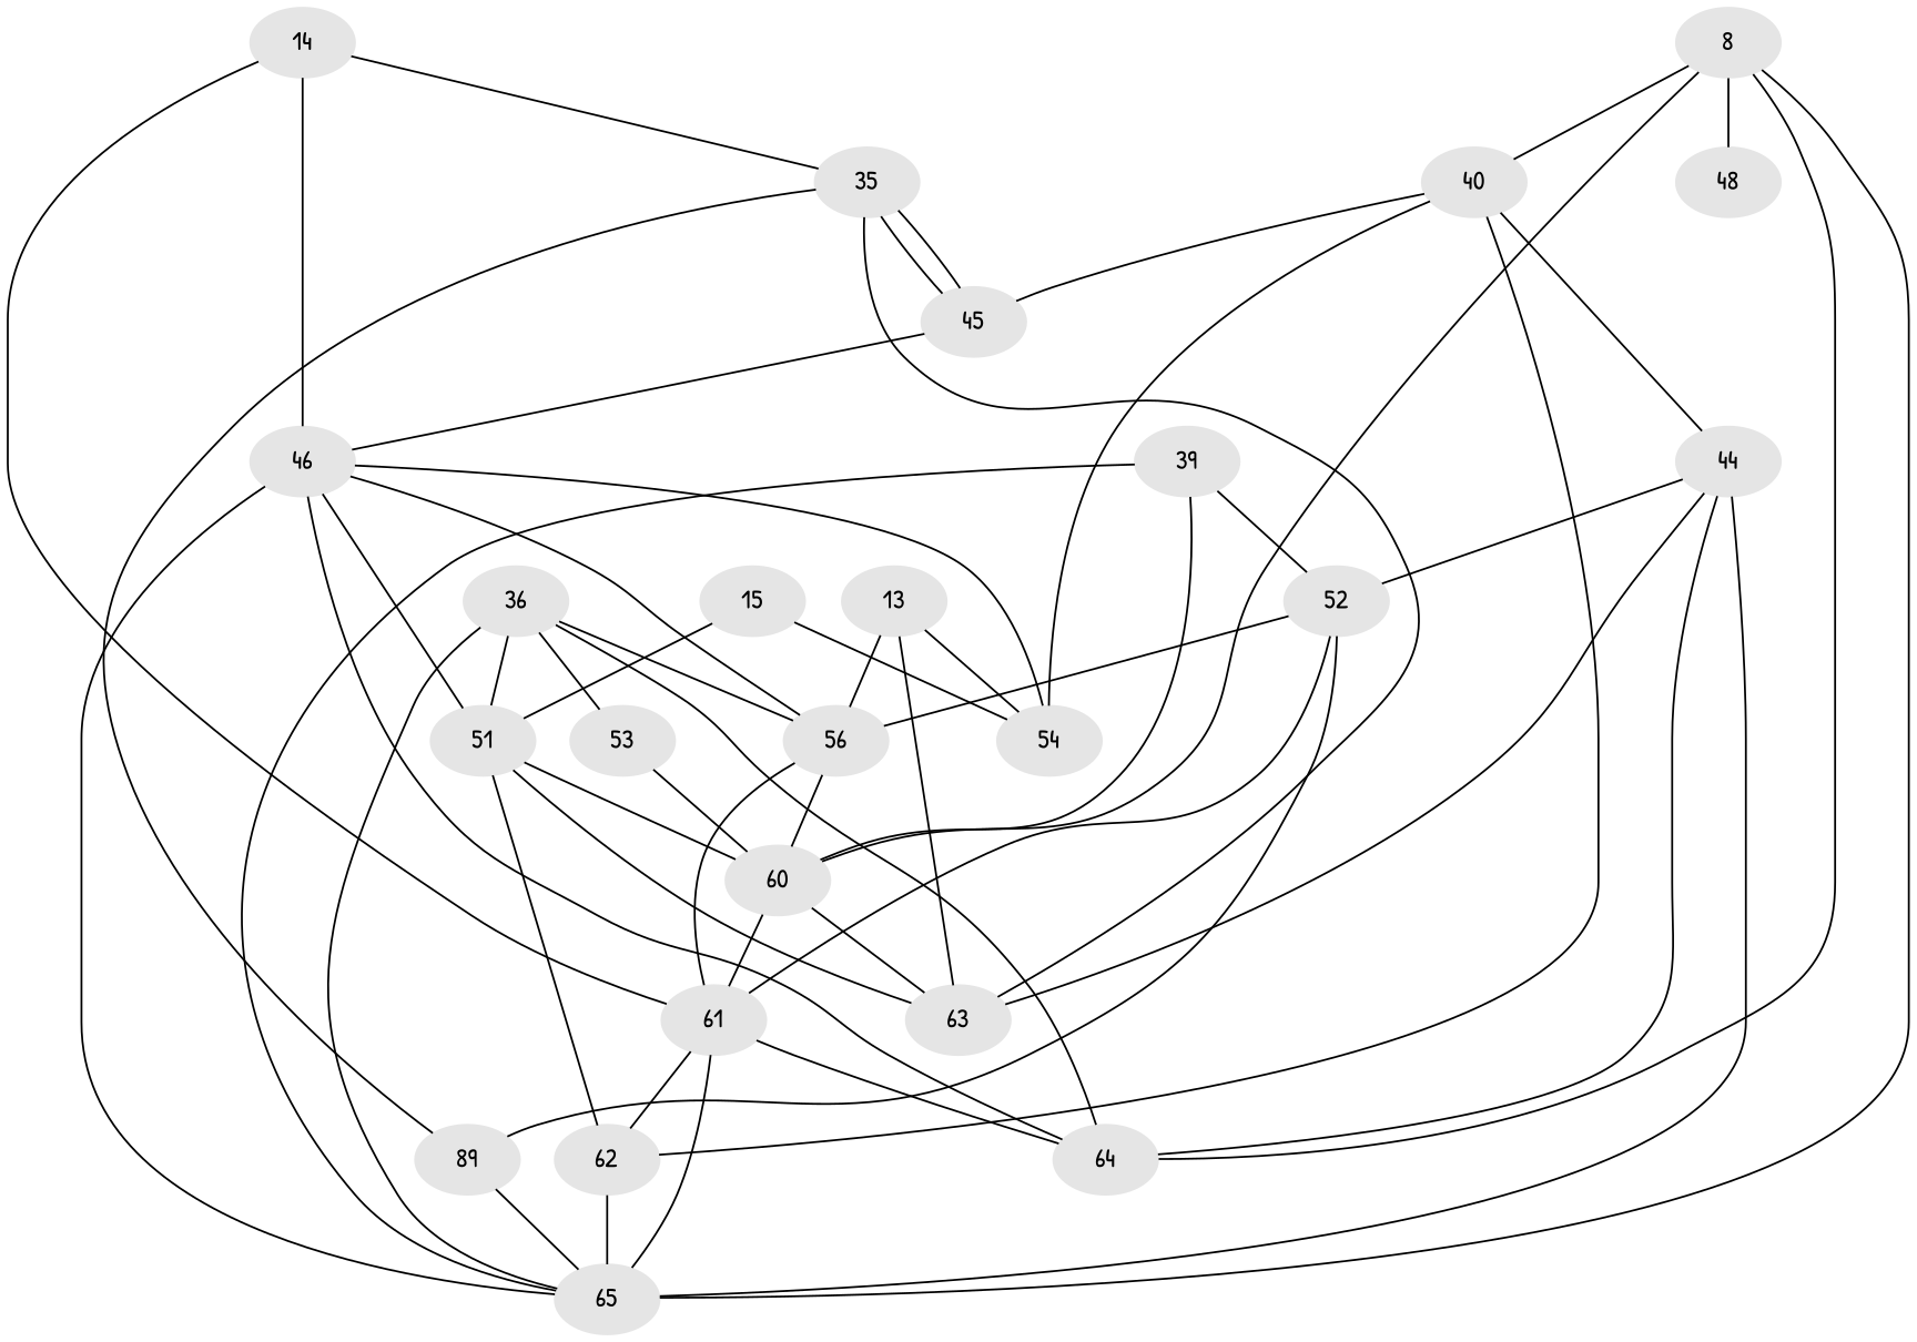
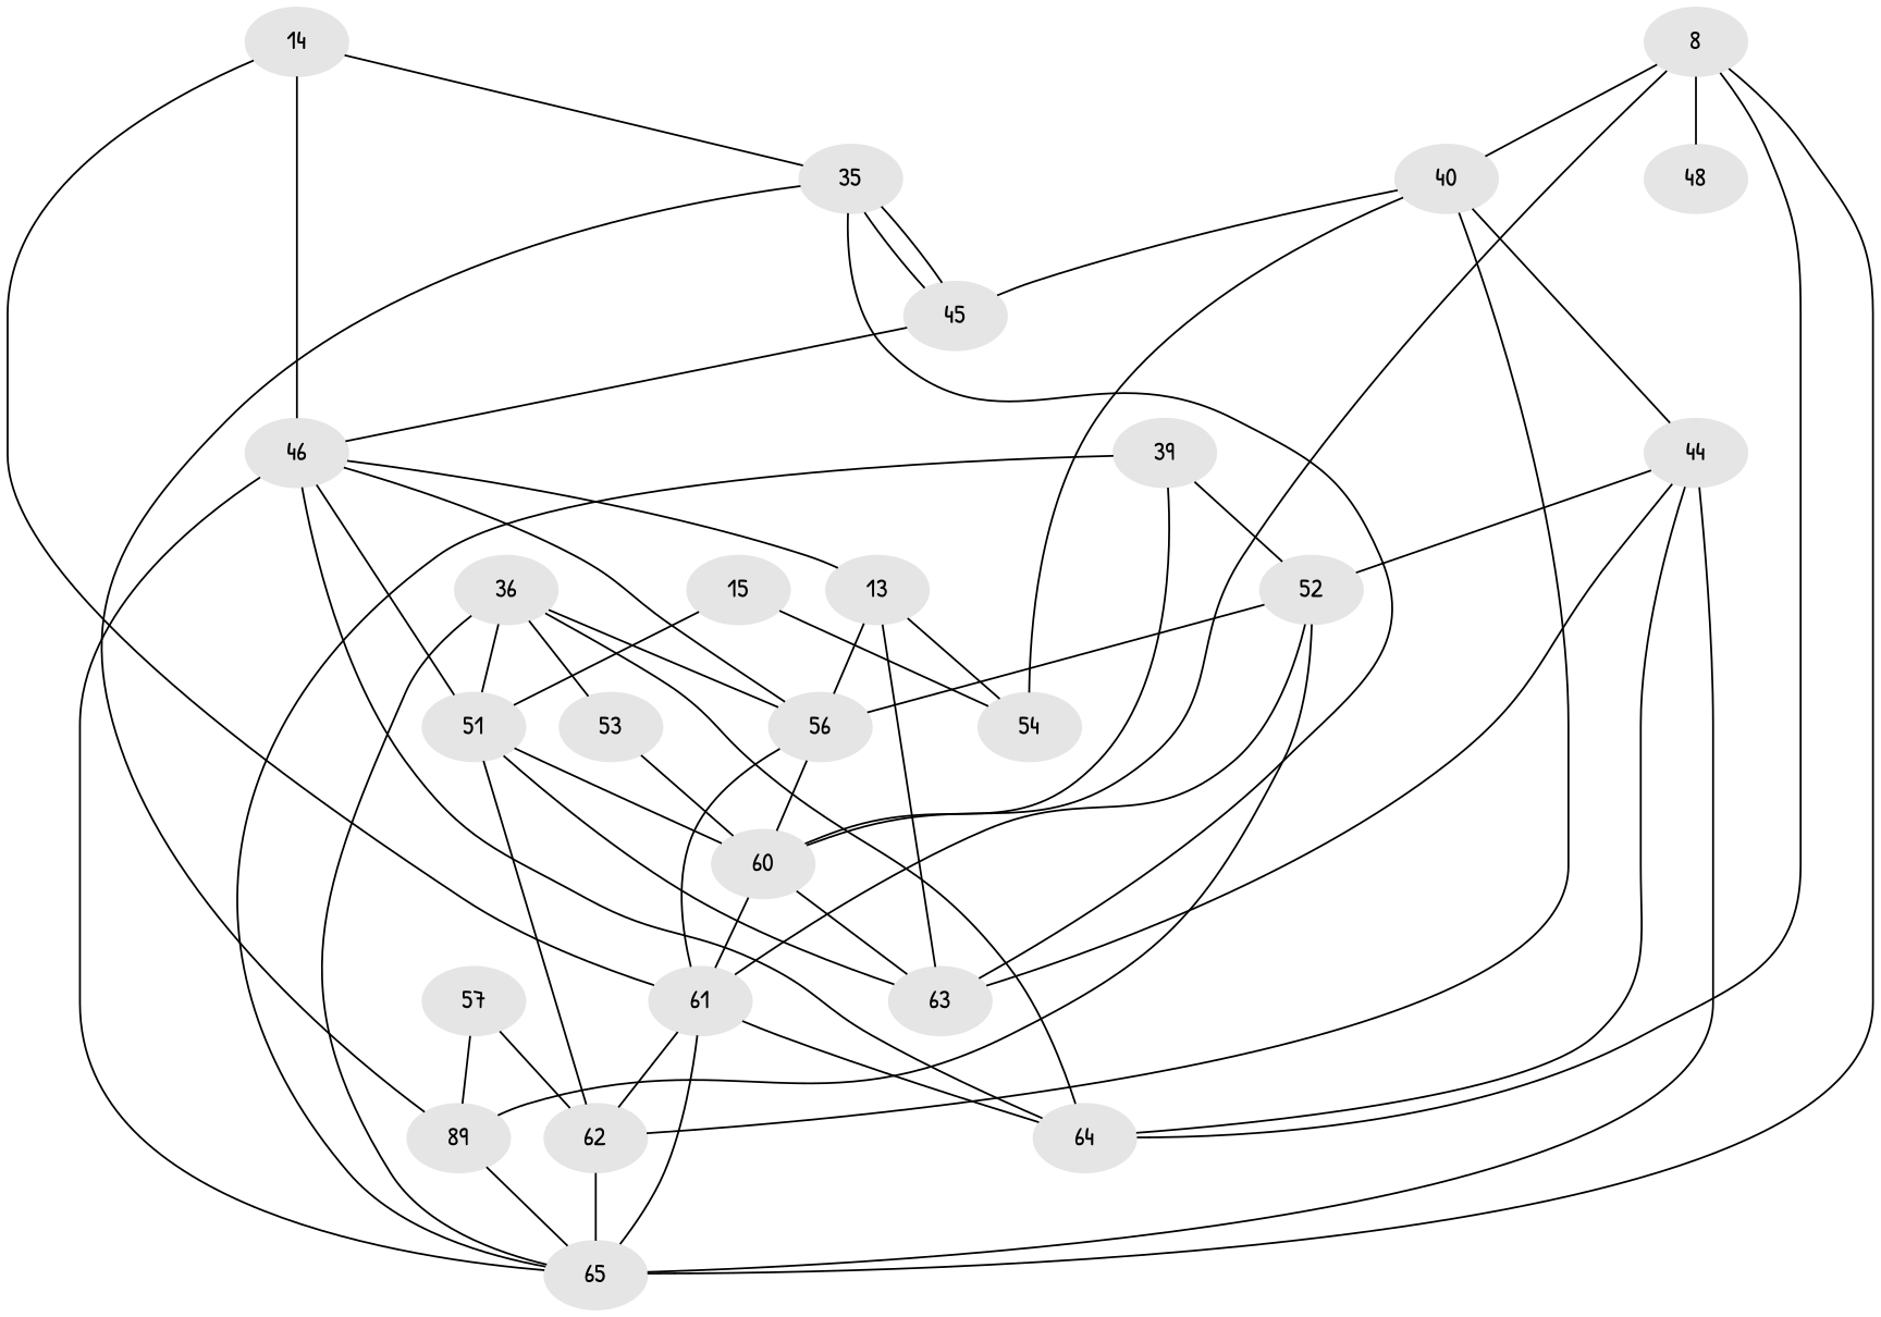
  graph {
    fontname="Patrick Hand"
    node [color=gray90 fontname="Patrick Hand" style=filled]
    edge [fontname="Patrick Hand"]
    8 [super="+6"]
    40 [super="+38"]
    48
    60 [super="+41+58"]
    64
    65 [super="+50+32+55+47"]
    54
    44 [super="+4"]
    45 [super="+27"]
    62 [super="+10"]
    63 [super="+20"]
    61 [super="+9+24+30+49"]
    13
    56 [super="+17+16"]
    14
    35
    46 [super="+33+42"]
    n18 [label=89 super="+37"]
    51 [super="+11"]
    15
    52
    36 [super="+3"]
    53
    39
+   57
    8 -- 40
    8 -- 48 [weight=2]
    8 -- 60
    8 -- 64
    8 -- 65
    40 -- 54
    40 -- 44
    40 -- 45
    40 -- 62
    60 -- 63 [weight=2]
    60 -- 61 [weight=4]
    44 -- 64
    44 -- 65 [weight=7]
    44 -- 63
    44 -- 52
    45 -- 46 [weight=2]
    62 -- 65 [weight=2]
    61 -- 64
    61 -- 65 [weight=3]
    61 -- 62
    13 -- 54
    13 -- 63 [weight=2]
    13 -- 56 [weight=2]
    56 -- 60
    56 -- 61
    14 -- 61
    14 -- 35
    14 -- 46 [weight=2]
    35 -- 45
    35 -- 45
    35 -- 63
    35 -- n18
    46 -- 64
    46 -- 65 [weight=5]
-   46 -- 54
+   46 -- 13
    46 -- 56 [weight=2]
    46 -- 51
    n18 -- 65 [weight=3]
    51 -- 60
    51 -- 62 [weight=2]
    51 -- 63
    15 -- 54
    15 -- 51
    52 -- 61
    52 -- 56
    52 -- n18
    36 -- 64
    36 -- 65
    36 -- 56
    36 -- 51 [weight=2]
    36 -- 53
    53 -- 60 [weight=2]
    39 -- 60
    39 -- 65
    39 -- 52
+   57 -- 62 [weight=2]
+   57 -- n18
  }
